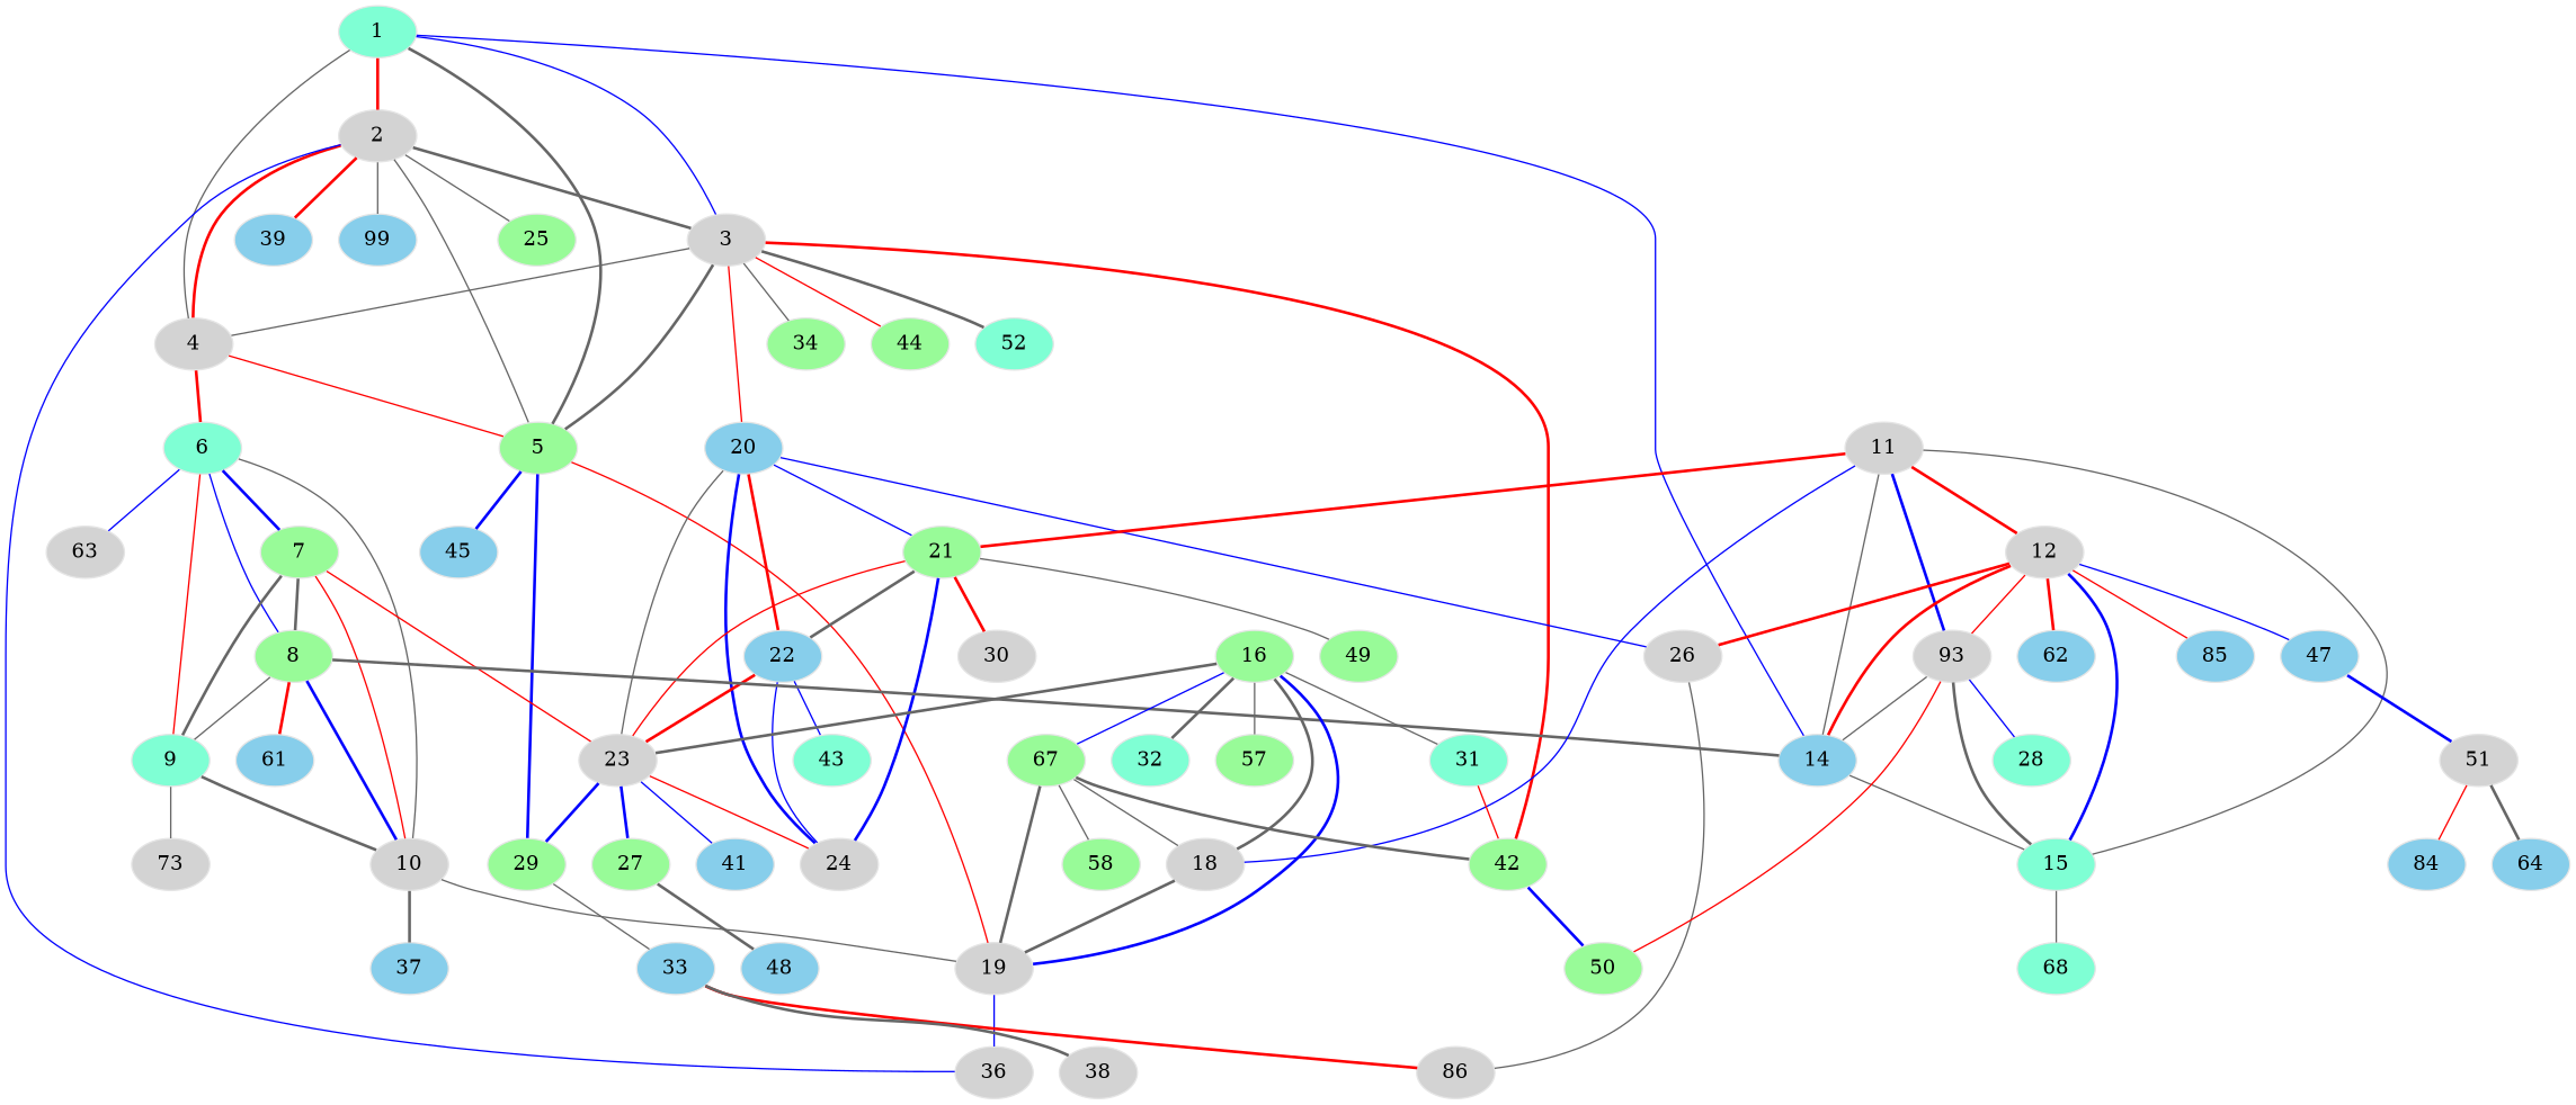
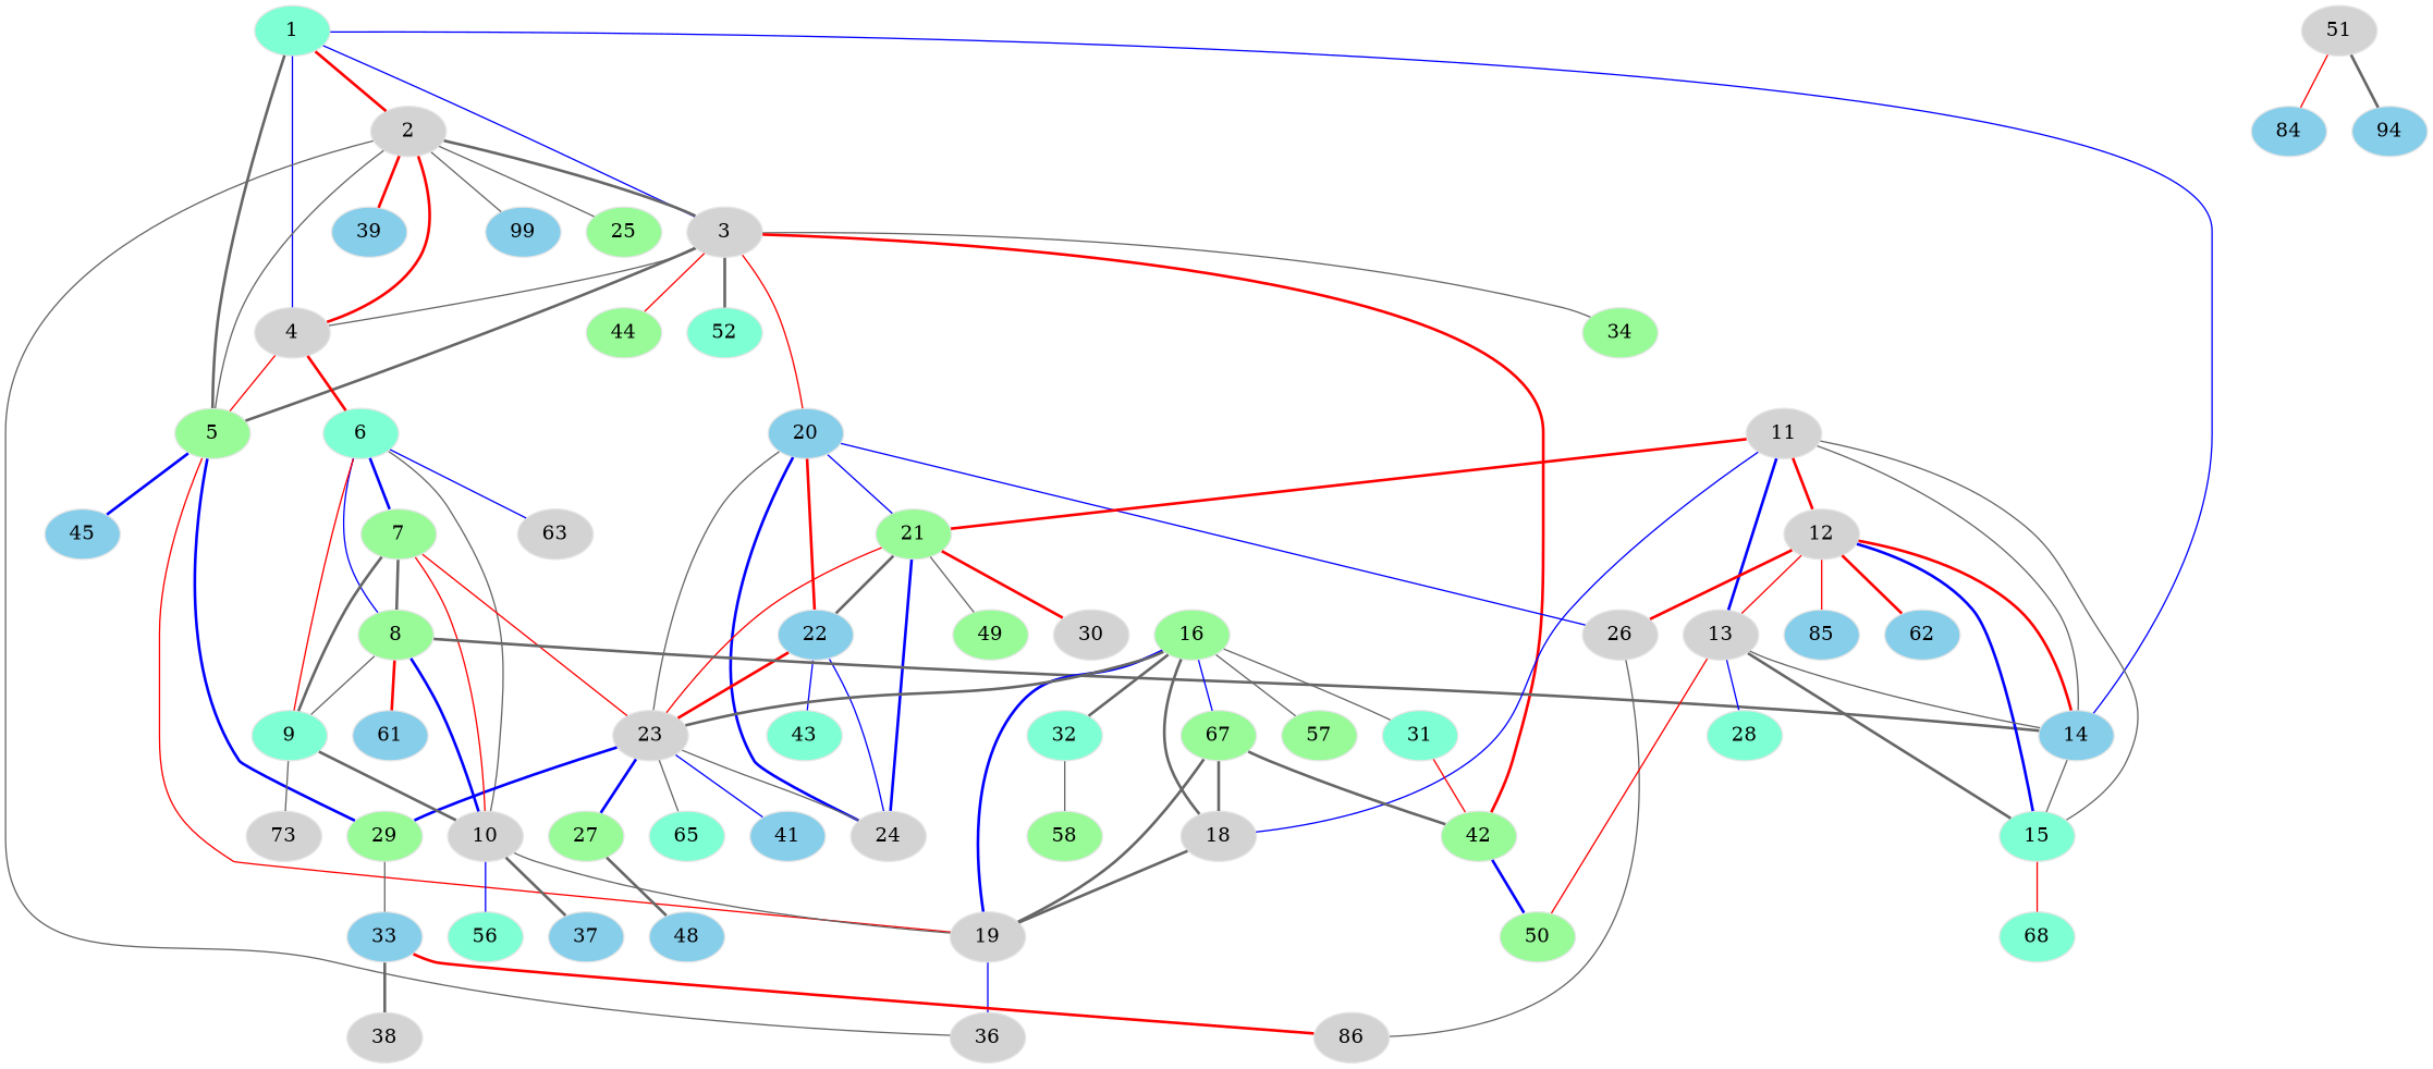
  graph {
    node [color=gray90 fillcolor=lightgrey style=filled]
    edge [color=gray40 style=solid weight=1.0]
    1 [fillcolor=aquamarine]
    2
    3
    4
    5 [fillcolor=palegreen]
    14 [fillcolor=skyblue]
    25 [fillcolor=palegreen]
    36
    39 [fillcolor=skyblue]
    n10 [fillcolor=skyblue label=99]
    20 [fillcolor=skyblue]
    34 [fillcolor=palegreen]
    42 [fillcolor=palegreen]
    44 [fillcolor=palegreen]
    52 [fillcolor=aquamarine]
    6 [fillcolor=aquamarine]
    19
    29 [fillcolor=palegreen]
    45 [fillcolor=skyblue]
    15 [fillcolor=aquamarine]
    23
    21 [fillcolor=palegreen]
    26
    22 [fillcolor=skyblue]
    24
    50 [fillcolor=palegreen]
    7 [fillcolor=palegreen]
    8 [fillcolor=palegreen]
    9 [fillcolor=aquamarine]
    10
    63
    33 [fillcolor=skyblue]
    61 [fillcolor=skyblue]
    n34 [label=73]
    37 [fillcolor=skyblue]
+   56 [fillcolor=aquamarine]
    27 [fillcolor=palegreen]
    41 [fillcolor=skyblue]
+   65 [fillcolor=aquamarine]
    11
    12
-   13 [label=93]
+   13
    18
    n44 [fillcolor=skyblue label=85]
-   47 [fillcolor=skyblue]
    62 [fillcolor=skyblue]
    28 [fillcolor=aquamarine]
    n48 [fillcolor=aquamarine label=68]
    30
    49 [fillcolor=palegreen]
    n51 [label=86]
    51
    16 [fillcolor=palegreen]
    n54 [fillcolor=palegreen label=67]
    31 [fillcolor=aquamarine]
    32 [fillcolor=aquamarine]
    57 [fillcolor=palegreen]
    58 [fillcolor=palegreen]
    43 [fillcolor=aquamarine]
    48 [fillcolor=skyblue]
    38
    n62 [fillcolor=skyblue label=84]
-   64 [fillcolor=skyblue]
+   64 [fillcolor=skyblue label=94]
    1 -- 2 [color=red style=bold]
    1 -- 3 [color=blue]
-   1 -- 4 [weight=3.0]
+   1 -- 4 [color=blue weight=3.0]
    1 -- 5 [style=bold]
    1 -- 14 [color=blue]
    2 -- 3 [style=bold]
    2 -- 4 [color=red style=bold]
    2 -- 5
    2 -- 25
-   2 -- 36 [color=blue]
+   2 -- 36
    2 -- 39 [color=red style=bold]
    2 -- n10
    3 -- 4
    3 -- 5 [style=bold]
    3 -- 20 [color=red]
    3 -- 34
    3 -- 42 [color=red style=bold]
    3 -- 44 [color=red]
    3 -- 52 [style=bold]
    4 -- 5 [color=red]
    4 -- 6 [color=red style=bold]
    5 -- 19 [color=red]
    5 -- 29 [color=blue style=bold]
    5 -- 45 [color=blue style=bold]
    14 -- 15
    20 -- 23
    20 -- 21 [color=blue]
    20 -- 26 [color=blue]
    20 -- 22 [color=red style=bold]
    20 -- 24 [color=blue style=bold]
    42 -- 50 [color=blue style=bold]
    6 -- 7 [color=blue style=bold]
    6 -- 8 [color=blue]
    6 -- 9 [color=red]
    6 -- 10
    6 -- 63 [color=blue]
    19 -- 36 [color=blue weight=5.0]
    29 -- 33
-   15 -- n48
+   15 -- n48 [color=red]
    23 -- 29 [color=blue style=bold]
-   23 -- 24 [color=red]
+   23 -- 24
    23 -- 27 [color=blue style=bold]
    23 -- 41 [color=blue]
+   23 -- 65
    21 -- 23 [color=red]
    21 -- 22 [style=bold]
    21 -- 24 [color=blue style=bold]
    21 -- 30 [color=red style=bold]
    21 -- 49
    26 -- n51
    22 -- 23 [color=red style=bold]
    22 -- 24 [color=blue]
    22 -- 43 [color=blue weight=2.0]
    7 -- 23 [color=red]
    7 -- 8 [style=bold]
    7 -- 9 [style=bold weight=2.0]
    7 -- 10 [color=red]
    8 -- 14 [style=bold]
    8 -- 9
    8 -- 10 [color=blue style=bold]
    8 -- 61 [color=red style=bold]
    9 -- 10 [style=bold]
    9 -- n34
    10 -- 19
    10 -- 37 [style=bold]
+   10 -- 56 [color=blue]
    33 -- n51 [color=red style=bold]
    33 -- 38 [style=bold]
    27 -- 48 [style=bold]
    11 -- 14
    11 -- 15
    11 -- 21 [color=red style=bold]
    11 -- 12 [color=red style=bold]
    11 -- 13 [color=blue style=bold]
    11 -- 18 [color=blue]
    12 -- 14 [color=red style=bold]
    12 -- 15 [color=blue style=bold]
    12 -- 26 [color=red style=bold]
    12 -- 13 [color=red]
    12 -- n44 [color=red]
-   12 -- 47 [color=blue]
    12 -- 62 [color=red style=bold]
    13 -- 14
    13 -- 15 [style=bold]
    13 -- 50 [color=red weight=2.0]
    13 -- 28 [color=blue]
    18 -- 19 [style=bold weight=2.0]
-   47 -- 51 [color=blue style=bold]
    51 -- n62 [color=red]
    51 -- 64 [style=bold]
    16 -- 19 [color=blue style=bold]
    16 -- 23 [style=bold]
    16 -- 18 [style=bold weight=2.0]
    16 -- n54 [color=blue]
    16 -- 31
    16 -- 32 [style=bold]
    16 -- 57
    n54 -- 42 [style=bold]
    n54 -- 19 [style=bold]
-   n54 -- 18 [weight=2.0]
-   n54 -- 58
+   n54 -- 18 [style=bold weight=2.0]
+   32 -- 58
    31 -- 42 [color=red]
  }
